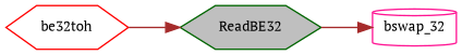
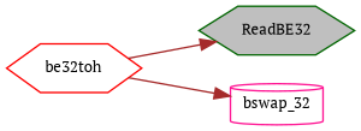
  digraph {
    fontname="PT Serif"
    rankdir=LR
    node [fillcolor=white fontname="PT Serif" fontsize=10 shape=hexagon style=filled]
    edge [color=brown fontname="PT Serif" fontsize=10 labelfontname=Helvetica labelfontsize=10 style=solid]
    n1 [color=darkgreen fillcolor=grey75 fontcolor=black height=0.2 label=ReadBE32 width=0.4]
    n2 [color=red height=0.2 label=be32toh width=0.4]
    n3 [color=deeppink height=0.2 label=bswap_32 shape=cylinder width=0.4]
    n2 -> n1
-   n1 -> n3
+   n2 -> n3
  }
